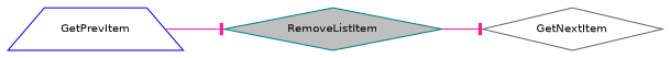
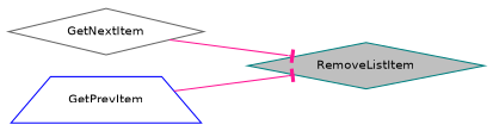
  digraph {
    rankdir=LR
    node [fillcolor=white fontname=Helvetica fontsize=10 shape=diamond style=filled]
    edge [arrowhead=tee color=deeppink fontname=Helvetica fontsize=10 labelfontname=Helvetica labelfontsize=10 style=solid]
    n1 [color=teal fillcolor=grey75 fontcolor=black height=0.2 label=RemoveListItem width=0.4]
    n2 [color=gray40 height=0.2 label=GetNextItem width=0.4]
    n3 [color=blue height=0.2 label=GetPrevItem shape=trapezium width=0.4]
-   n1 -> n2
+   n2 -> n1
    n3 -> n1
  }
